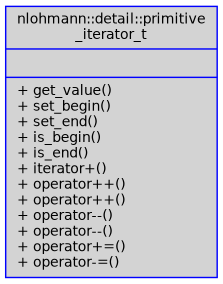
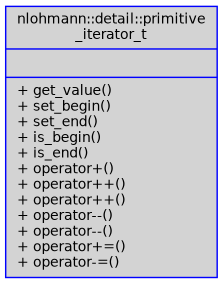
  digraph {
-   n1 [color=blue fillcolor=lightgrey fontcolor=black fontname=Helvetica fontsize=10 height=0.2 label="{nlohmann::detail::primitive\l_iterator_t\n||+ get_value()\l+ set_begin()\l+ set_end()\l+ is_begin()\l+ is_end()\l+ iterator+()\l+ operator++()\l+ operator++()\l+ operator--()\l+ operator--()\l+ operator+=()\l+ operator-=()\l}" shape=record style=filled width=0.4]
+   n1 [color=blue fillcolor=lightgrey fontcolor=black fontname=Helvetica fontsize=10 height=0.2 label="{nlohmann::detail::primitive\l_iterator_t\n||+ get_value()\l+ set_begin()\l+ set_end()\l+ is_begin()\l+ is_end()\l+ operator+()\l+ operator++()\l+ operator++()\l+ operator--()\l+ operator--()\l+ operator+=()\l+ operator-=()\l}" shape=record style=filled width=0.4]
  }
